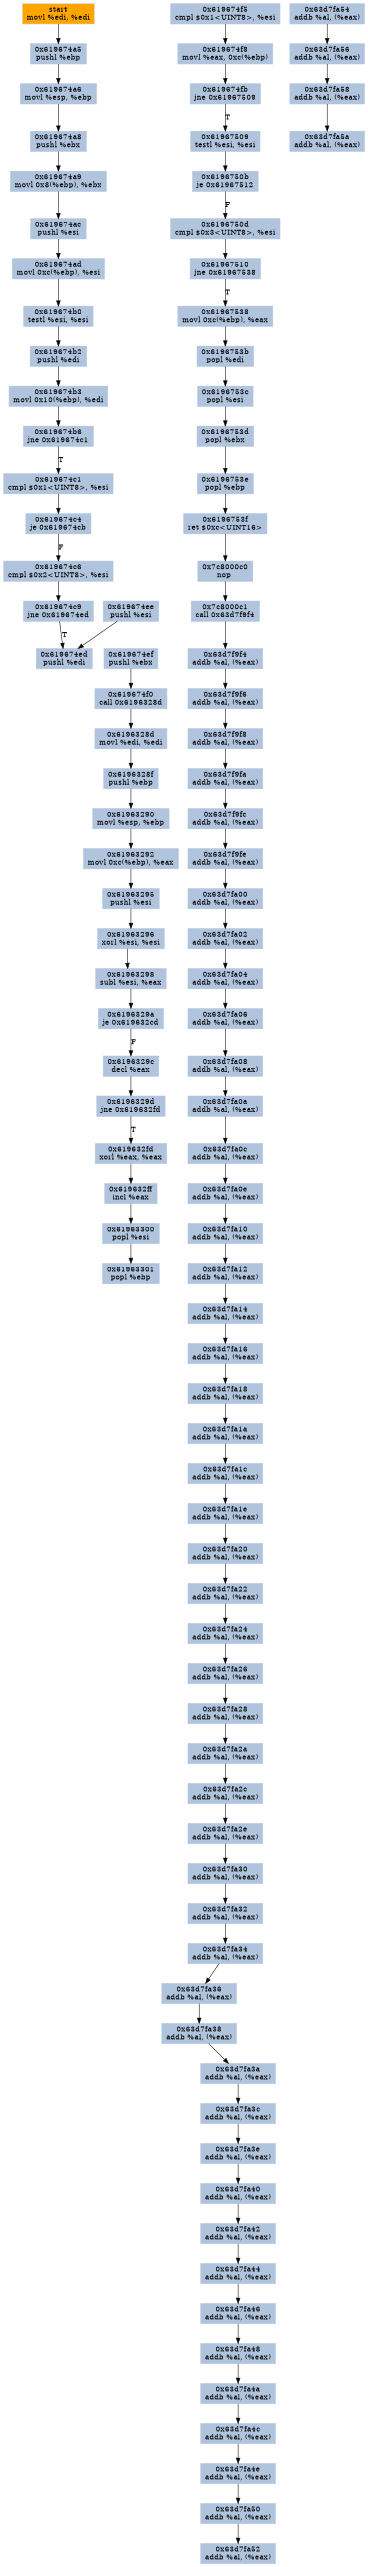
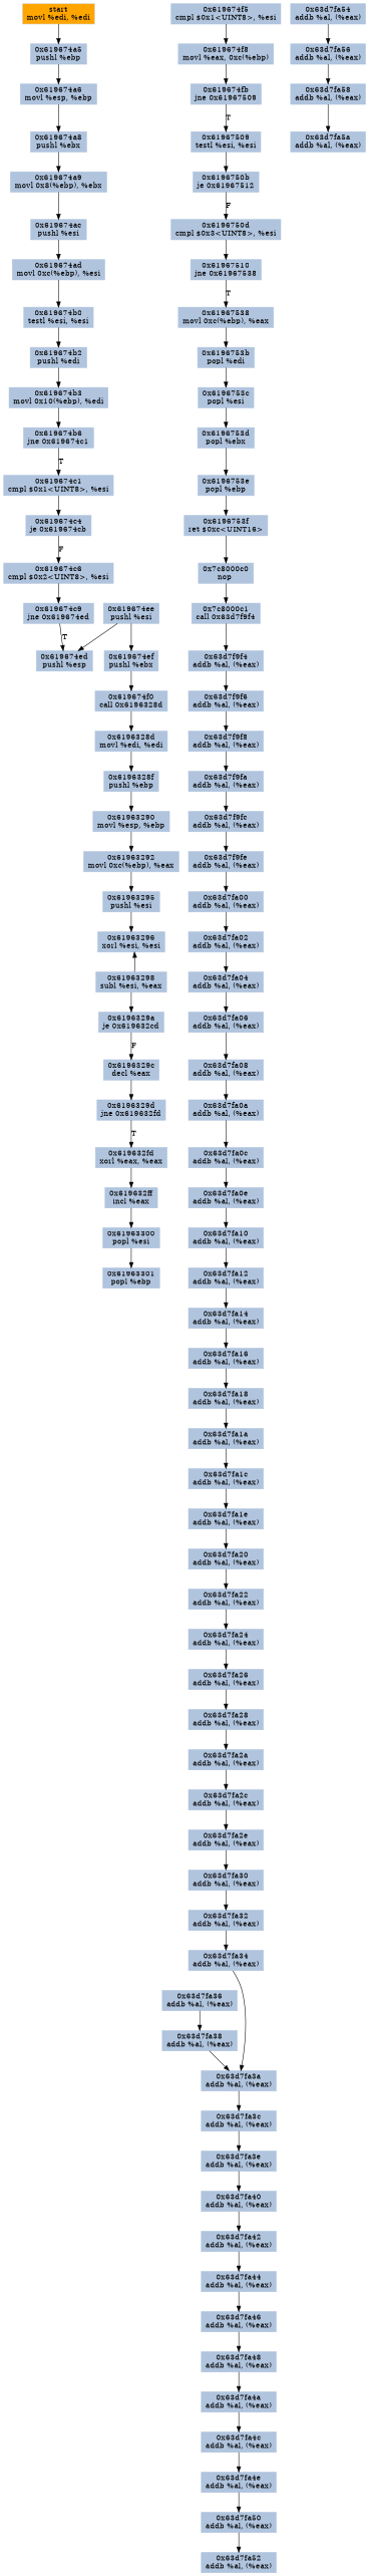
  digraph {
    node [color=lightsteelblue fillcolor=lightsteelblue shape=rectangle style=filled]
    edge [color="#000000"]
    n1 [color=lightgrey fillcolor=orange label="start\nmovl %edi, %edi"]
    n2 [label="0x619674a5\npushl %ebp"]
    n3 [label="0x619674a6\nmovl %esp, %ebp"]
    n4 [label="0x619674a8\npushl %ebx"]
    n5 [label="0x619674a9\nmovl 0x8(%ebp), %ebx"]
    n6 [label="0x619674ac\npushl %esi"]
    n7 [label="0x619674ad\nmovl 0xc(%ebp), %esi"]
    n8 [label="0x619674b0\ntestl %esi, %esi"]
    n9 [label="0x619674b2\npushl %edi"]
    n10 [label="0x619674b3\nmovl 0x10(%ebp), %edi"]
    n11 [label="0x619674b6\njne 0x619674c1"]
    n12 [label="0x619674c1\ncmpl $0x1<UINT8>, %esi"]
    n13 [label="0x619674c4\nje 0x619674cb"]
    n14 [label="0x619674c6\ncmpl $0x2<UINT8>, %esi"]
    n15 [label="0x619674c9\njne 0x619674ed"]
-   n16 [label="0x619674ed\npushl %edi"]
+   n16 [label="0x619674ed\npushl %esp"]
    n17 [label="0x619674ee\npushl %esi"]
    n18 [label="0x619674ef\npushl %ebx"]
    n19 [label="0x619674f0\ncall 0x6196328d"]
    n20 [label="0x6196328d\nmovl %edi, %edi"]
    n21 [label="0x6196328f\npushl %ebp"]
    n22 [label="0x61963290\nmovl %esp, %ebp"]
    n23 [label="0x61963292\nmovl 0xc(%ebp), %eax"]
    n24 [label="0x61963295\npushl %esi"]
    n25 [label="0x61963296\nxorl %esi, %esi"]
    n26 [label="0x61963298\nsubl %esi, %eax"]
    n27 [label="0x6196329a\nje 0x619632cd"]
    n28 [label="0x6196329c\ndecl %eax"]
    n29 [label="0x6196329d\njne 0x619632fd"]
    n30 [label="0x619632fd\nxorl %eax, %eax"]
    n31 [label="0x619632ff\nincl %eax"]
    n32 [label="0x61963300\npopl %esi"]
    n33 [label="0x61963301\npopl %ebp"]
    n34 [label="0x619674f5\ncmpl $0x1<UINT8>, %esi"]
    n35 [label="0x619674f8\nmovl %eax, 0xc(%ebp)"]
    n36 [label="0x619674fb\njne 0x61967509"]
    n37 [label="0x61967509\ntestl %esi, %esi"]
    n38 [label="0x6196750b\nje 0x61967512"]
    n39 [label="0x6196750d\ncmpl $0x3<UINT8>, %esi"]
    n40 [label="0x61967510\njne 0x61967538"]
    n41 [label="0x61967538\nmovl 0xc(%ebp), %eax"]
    n42 [label="0x6196753b\npopl %edi"]
    n43 [label="0x6196753c\npopl %esi"]
    n44 [label="0x6196753d\npopl %ebx"]
    n45 [label="0x6196753e\npopl %ebp"]
    n46 [label="0x6196753f\nret $0xc<UINT16>"]
    n47 [label="0x7c8000c0\nnop "]
    n48 [label="0x7c8000c1\ncall 0x63d7f9f4"]
    n49 [label="0x63d7f9f4\naddb %al, (%eax)"]
    n50 [label="0x63d7f9f6\naddb %al, (%eax)"]
    n51 [label="0x63d7f9f8\naddb %al, (%eax)"]
    n52 [label="0x63d7f9fa\naddb %al, (%eax)"]
    n53 [label="0x63d7f9fc\naddb %al, (%eax)"]
    n54 [label="0x63d7f9fe\naddb %al, (%eax)"]
    n55 [label="0x63d7fa00\naddb %al, (%eax)"]
    n56 [label="0x63d7fa02\naddb %al, (%eax)"]
    n57 [label="0x63d7fa04\naddb %al, (%eax)"]
    n58 [label="0x63d7fa06\naddb %al, (%eax)"]
    n59 [label="0x63d7fa08\naddb %al, (%eax)"]
    n60 [label="0x63d7fa0a\naddb %al, (%eax)"]
    n61 [label="0x63d7fa0c\naddb %al, (%eax)"]
    n62 [label="0x63d7fa0e\naddb %al, (%eax)"]
    n63 [label="0x63d7fa10\naddb %al, (%eax)"]
    n64 [label="0x63d7fa12\naddb %al, (%eax)"]
    n65 [label="0x63d7fa14\naddb %al, (%eax)"]
    n66 [label="0x63d7fa16\naddb %al, (%eax)"]
    n67 [label="0x63d7fa18\naddb %al, (%eax)"]
    n68 [label="0x63d7fa1a\naddb %al, (%eax)"]
    n69 [label="0x63d7fa1c\naddb %al, (%eax)"]
    n70 [label="0x63d7fa1e\naddb %al, (%eax)"]
    n71 [label="0x63d7fa20\naddb %al, (%eax)"]
    n72 [label="0x63d7fa22\naddb %al, (%eax)"]
    n73 [label="0x63d7fa24\naddb %al, (%eax)"]
    n74 [label="0x63d7fa26\naddb %al, (%eax)"]
    n75 [label="0x63d7fa28\naddb %al, (%eax)"]
    n76 [label="0x63d7fa2a\naddb %al, (%eax)"]
    n77 [label="0x63d7fa2c\naddb %al, (%eax)"]
    n78 [label="0x63d7fa2e\naddb %al, (%eax)"]
    n79 [label="0x63d7fa30\naddb %al, (%eax)"]
    n80 [label="0x63d7fa32\naddb %al, (%eax)"]
    n81 [label="0x63d7fa34\naddb %al, (%eax)"]
    n82 [label="0x63d7fa36\naddb %al, (%eax)"]
    n83 [label="0x63d7fa38\naddb %al, (%eax)"]
    n84 [label="0x63d7fa3a\naddb %al, (%eax)"]
    n85 [label="0x63d7fa3c\naddb %al, (%eax)"]
    n86 [label="0x63d7fa3e\naddb %al, (%eax)"]
    n87 [label="0x63d7fa40\naddb %al, (%eax)"]
    n88 [label="0x63d7fa42\naddb %al, (%eax)"]
    n89 [label="0x63d7fa44\naddb %al, (%eax)"]
    n90 [label="0x63d7fa46\naddb %al, (%eax)"]
    n91 [label="0x63d7fa48\naddb %al, (%eax)"]
    n92 [label="0x63d7fa4a\naddb %al, (%eax)"]
    n93 [label="0x63d7fa4c\naddb %al, (%eax)"]
    n94 [label="0x63d7fa4e\naddb %al, (%eax)"]
    n95 [label="0x63d7fa50\naddb %al, (%eax)"]
    n96 [label="0x63d7fa52\naddb %al, (%eax)"]
    n97 [label="0x63d7fa54\naddb %al, (%eax)"]
    n98 [label="0x63d7fa56\naddb %al, (%eax)"]
    n99 [label="0x63d7fa58\naddb %al, (%eax)"]
    n100 [label="0x63d7fa5a\naddb %al, (%eax)"]
    n1 -> n2
    n2 -> n3
    n3 -> n4
    n4 -> n5
    n5 -> n6
    n6 -> n7
    n7 -> n8
    n8 -> n9
    n9 -> n10
    n10 -> n11
    n11 -> n12 [label=T]
    n12 -> n13
    n13 -> n14 [label=F]
    n14 -> n15
    n15 -> n16 [label=T]
    n17 -> n16
+   n17 -> n18
    n18 -> n19
    n19 -> n20
    n20 -> n21
    n21 -> n22
    n22 -> n23
    n23 -> n24
    n24 -> n25
-   n25 -> n26
+   n26 -> n25
    n26 -> n27
    n27 -> n28 [label=F]
    n28 -> n29
    n29 -> n30 [label=T]
    n30 -> n31
    n31 -> n32
    n32 -> n33
    n34 -> n35
    n35 -> n36
    n36 -> n37 [label=T]
    n37 -> n38
    n38 -> n39 [label=F]
    n39 -> n40
    n40 -> n41 [label=T]
    n41 -> n42
    n42 -> n43
    n43 -> n44
    n44 -> n45
    n45 -> n46
    n46 -> n47
    n47 -> n48
    n48 -> n49
    n49 -> n50
    n50 -> n51
    n51 -> n52
    n52 -> n53
    n53 -> n54
    n54 -> n55
    n55 -> n56
    n56 -> n57
    n57 -> n58
    n58 -> n59
    n59 -> n60
    n60 -> n61
    n61 -> n62
    n62 -> n63
    n63 -> n64
    n64 -> n65
    n65 -> n66
    n66 -> n67
    n67 -> n68
    n68 -> n69
    n69 -> n70
    n70 -> n71
    n71 -> n72
    n72 -> n73
    n73 -> n74
    n74 -> n75
    n75 -> n76
    n76 -> n77
    n77 -> n78
    n78 -> n79
    n79 -> n80
    n80 -> n81
-   n81 -> n82
+   n81 -> n84
    n82 -> n83
    n83 -> n84
    n84 -> n85
    n85 -> n86
    n86 -> n87
    n87 -> n88
    n88 -> n89
    n89 -> n90
    n90 -> n91
    n91 -> n92
    n92 -> n93
    n93 -> n94
    n94 -> n95
    n95 -> n96
    n97 -> n98
    n98 -> n99
    n99 -> n100
  }
